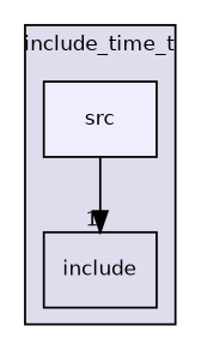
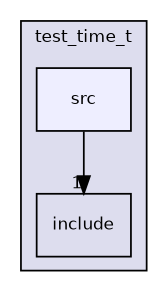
  digraph {
    compound=true
    fontname="DejaVu Sans"
    node [fontname="DejaVu Sans" fontsize=10 shape=box]
    n1 [label=include]
    n2 [fillcolor="#eeeeff" label=src pencolor=black style=filled]
    subgraph cluster_1 {
      bgcolor="#ddddee"
      fontsize=10
-     label=include_time_t
+     label=test_time_t
      pencolor=black
      n1
      n2
    }
    n2 -> n1 [headlabel=1 labeldistance=1.5 labelfontname=Helvetica labelfontsize=10 fontname="DejaVu Sans"]
  }
